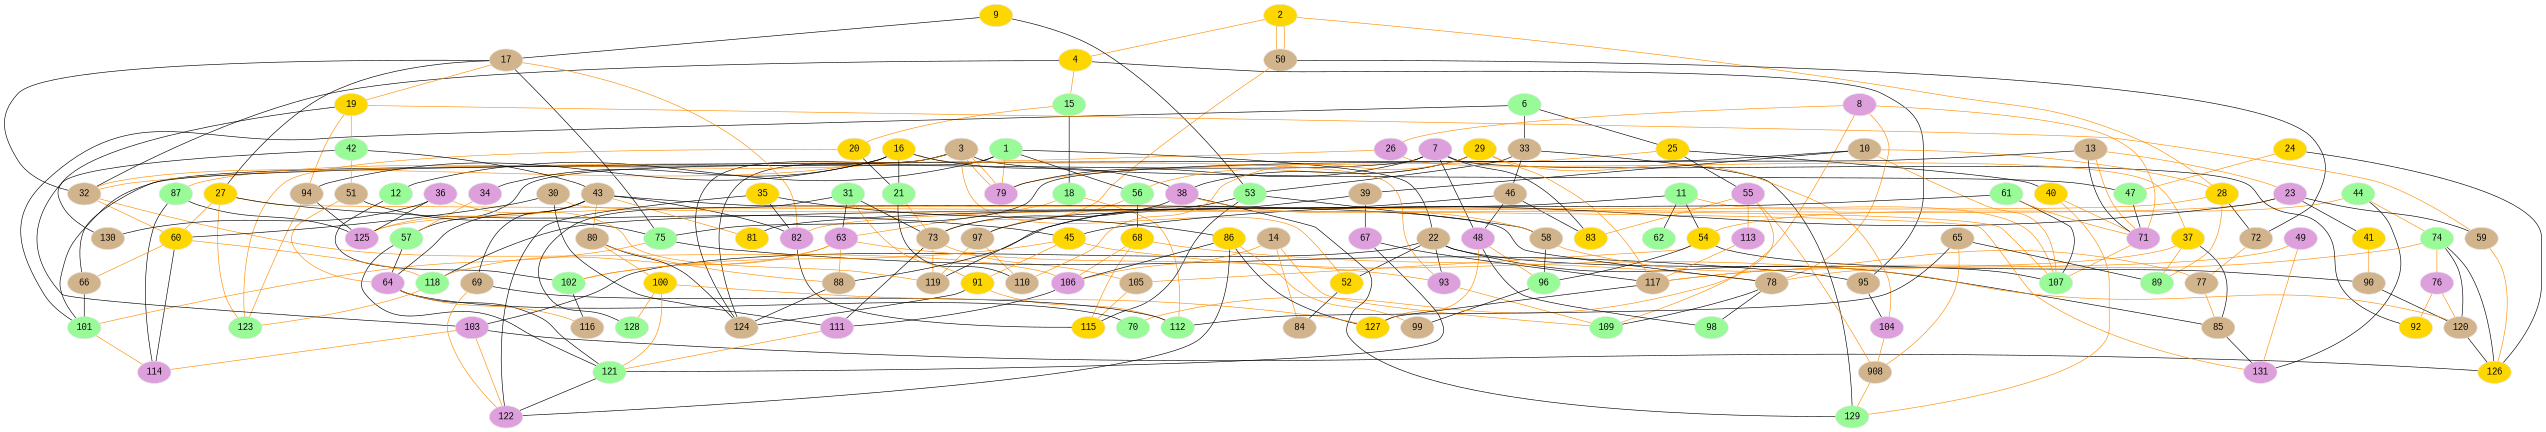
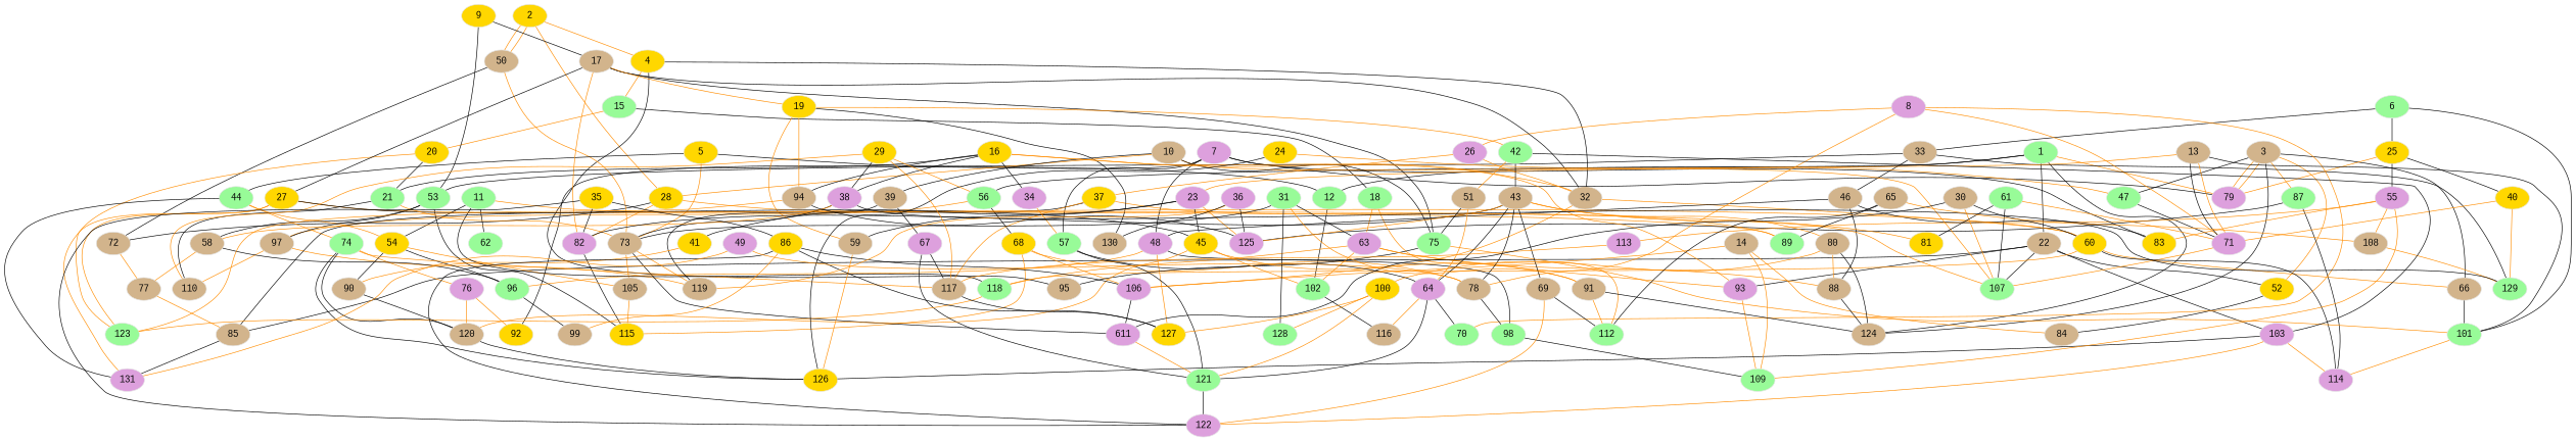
  graph {
    fontname="Liberation Mono"
    node [color=gray90 fillcolor=tan fontname="Liberation Mono" style=filled]
    edge [color=black fontname="Liberation Mono"]
    1 [fillcolor=palegreen]
    12 [fillcolor=palegreen]
    22
    56 [fillcolor=palegreen]
    79 [fillcolor=plum]
    124
    102 [fillcolor=palegreen]
    52 [fillcolor=gold]
    107 [fillcolor=palegreen]
    93 [fillcolor=plum]
    85
    103 [fillcolor=plum]
    97
    68 [fillcolor=gold]
    2 [fillcolor=gold]
    4 [fillcolor=gold]
    28 [fillcolor=gold]
    50
    15 [fillcolor=palegreen]
    32
    95
    82 [fillcolor=plum]
    72
    89 [fillcolor=palegreen]
    73
    3
    47 [fillcolor=palegreen]
    66
    87 [fillcolor=palegreen]
    71 [fillcolor=plum]
    84
    101 [fillcolor=palegreen]
    125 [fillcolor=plum]
    114 [fillcolor=plum]
    18 [fillcolor=palegreen]
    20 [fillcolor=gold]
    106 [fillcolor=plum]
    60 [fillcolor=gold]
-   104 [fillcolor=plum]
+   5 [fillcolor=gold]
    44 [fillcolor=palegreen]
    54 [fillcolor=gold]
    131 [fillcolor=plum]
    74 [fillcolor=palegreen]
-   111 [fillcolor=plum]
+   111 [fillcolor=plum label=611]
    119
    105
-   108 [label=908]
+   108
    6 [fillcolor=palegreen]
    25 [fillcolor=gold]
    33
    40 [fillcolor=gold]
    55 [fillcolor=plum]
    53 [fillcolor=palegreen]
    46
    129 [fillcolor=palegreen]
    7 [fillcolor=plum]
    48 [fillcolor=plum]
    57 [fillcolor=palegreen]
    83 [fillcolor=gold]
    92 [fillcolor=gold]
    96 [fillcolor=palegreen]
    98 [fillcolor=palegreen]
    127 [fillcolor=gold]
    64 [fillcolor=plum]
    121 [fillcolor=palegreen]
    8 [fillcolor=plum]
    26 [fillcolor=plum]
    70 [fillcolor=palegreen]
    78
    37 [fillcolor=gold]
    9 [fillcolor=gold]
    17
    75 [fillcolor=palegreen]
    19 [fillcolor=gold]
    27 [fillcolor=gold]
    58
    115 [fillcolor=gold]
    10
    39
    67 [fillcolor=plum]
    11 [fillcolor=palegreen]
    62 [fillcolor=palegreen]
    118 [fillcolor=palegreen]
    90
    123 [fillcolor=palegreen]
    116
    13
    23 [fillcolor=plum]
    59
    41 [fillcolor=gold]
    45 [fillcolor=gold]
    14
    109 [fillcolor=palegreen]
    63 [fillcolor=plum]
    112 [fillcolor=palegreen]
    21 [fillcolor=palegreen]
    16 [fillcolor=gold]
    34 [fillcolor=plum]
    38 [fillcolor=plum]
    94
    110
    42 [fillcolor=palegreen]
    130
    88
    43
    51
    126 [fillcolor=gold]
    122 [fillcolor=plum]
-   91 [fillcolor=gold]
+   91
    120
    24 [fillcolor=gold]
    113 [fillcolor=plum]
    117
    77
    29 [fillcolor=gold]
    30
    31 [fillcolor=palegreen]
    128 [fillcolor=palegreen]
    35 [fillcolor=gold]
    86 [fillcolor=gold]
    99
    36 [fillcolor=plum]
    69
    80
    81 [fillcolor=gold]
    100 [fillcolor=gold]
    76 [fillcolor=plum]
    49 [fillcolor=plum]
    61 [fillcolor=palegreen]
    65
    1 -- 12
    1 -- 22
    1 -- 56
    1 -- 79 [color=darkorange]
    1 -- 124
    12 -- 102
    22 -- 52
    22 -- 107
    22 -- 93
    22 -- 85
    22 -- 103
    56 -- 97 [color=darkorange]
    56 -- 68
    102 -- 116
    52 -- 84
    93 -- 109 [color=darkorange]
    85 -- 131
    103 -- 114 [color=darkorange]
    103 -- 126
    103 -- 122 [color=darkorange]
    97 -- 119 [color=darkorange]
    97 -- 110 [color=darkorange]
    68 -- 106 [color=darkorange]
    68 -- 78 [color=darkorange]
    68 -- 115 [color=darkorange]
    2 -- 4 [color=darkorange]
    2 -- 28 [color=darkorange]
    2 -- 50 [color=darkorange]
    2 -- 50 [color=darkorange]
    4 -- 15 [color=darkorange]
    4 -- 32
    4 -- 95
    28 -- 82 [color=darkorange]
    28 -- 72
    28 -- 89 [color=darkorange]
    50 -- 72
    50 -- 73 [color=darkorange]
    15 -- 18
    15 -- 20 [color=darkorange]
    32 -- 106 [color=darkorange]
    32 -- 60 [color=darkorange]
-   95 -- 104
    82 -- 115
    72 -- 77 [color=darkorange]
    73 -- 111
    73 -- 119 [color=darkorange]
    73 -- 105 [color=darkorange]
    3 -- 79 [color=darkorange]
    3 -- 79 [color=darkorange]
    3 -- 124
    3 -- 52 [color=darkorange]
    3 -- 47
    3 -- 66
    3 -- 87 [color=darkorange]
    47 -- 71
    66 -- 101
    87 -- 125
    87 -- 114
    71 -- 107 [color=darkorange]
    101 -- 114 [color=darkorange]
    18 -- 63 [color=darkorange]
    18 -- 112 [color=darkorange]
    20 -- 123 [color=darkorange]
    20 -- 21
    106 -- 111
    60 -- 66 [color=darkorange]
    60 -- 114
    60 -- 118 [color=darkorange]
-   104 -- 108 [color=darkorange]
+   5 -- 12
+   5 -- 73 [color=darkorange]
+   5 -- 44
    44 -- 54 [color=darkorange]
    44 -- 131
    44 -- 74 [color=darkorange]
    54 -- 105 [color=darkorange]
    54 -- 96
    54 -- 90
    74 -- 126
    74 -- 120
    74 -- 117 [color=darkorange]
    74 -- 76 [color=darkorange]
    111 -- 121 [color=darkorange]
    105 -- 115 [color=darkorange]
    108 -- 129 [color=darkorange]
    6 -- 101
    6 -- 25
    6 -- 33
    25 -- 79 [color=darkorange]
    25 -- 40
    25 -- 55
    33 -- 53
    33 -- 46
    33 -- 129
    40 -- 71 [color=darkorange]
    40 -- 129 [color=darkorange]
    55 -- 108 [color=darkorange]
    55 -- 83 [color=darkorange]
    55 -- 109 [color=darkorange]
    55 -- 113 [color=darkorange]
    53 -- 97
    53 -- 58
    53 -- 115
    46 -- 48
    46 -- 83
    46 -- 88
    7 -- 79
    7 -- 48
    7 -- 57
    7 -- 83
    7 -- 92
    48 -- 96 [color=darkorange]
    48 -- 98
    48 -- 127 [color=darkorange]
    57 -- 64
    57 -- 121
    96 -- 99
-   78 -- 109
+   98 -- 109
    64 -- 121
    64 -- 70
    64 -- 116 [color=darkorange]
    121 -- 122
    8 -- 71 [color=darkorange]
    8 -- 26 [color=darkorange]
    8 -- 70 [color=darkorange]
    8 -- 78 [color=darkorange]
    26 -- 32 [color=darkorange]
    26 -- 37 [color=darkorange]
    78 -- 98
    37 -- 85
    37 -- 89 [color=darkorange]
    37 -- 117 [color=darkorange]
    9 -- 53
    9 -- 17
    17 -- 32
    17 -- 82 [color=darkorange]
    17 -- 75
    17 -- 19 [color=darkorange]
    17 -- 27
    75 -- 95
    75 -- 101 [color=darkorange]
    19 -- 59 [color=darkorange]
    19 -- 94 [color=darkorange]
    19 -- 42 [color=darkorange]
    19 -- 130
    27 -- 60 [color=darkorange]
    27 -- 131 [color=darkorange]
    27 -- 123 [color=darkorange]
    27 -- 45
    58 -- 96
    58 -- 77 [color=darkorange]
    10 -- 107 [color=darkorange]
    10 -- 28 [color=darkorange]
    10 -- 75
    10 -- 39
    39 -- 119
    39 -- 67
    67 -- 121
    67 -- 117
    11 -- 107 [color=darkorange]
    11 -- 54
    11 -- 62
    11 -- 118
    118 -- 123 [color=darkorange]
    90 -- 120
    13 -- 71
    13 -- 71 [color=darkorange]
    13 -- 101
    13 -- 23 [color=darkorange]
    23 -- 125 [color=darkorange]
    23 -- 59
    23 -- 41
    23 -- 45
    59 -- 126 [color=darkorange]
    41 -- 90 [color=darkorange]
    45 -- 102 [color=darkorange]
    45 -- 91 [color=darkorange]
    45 -- 120 [color=darkorange]
    14 -- 84 [color=darkorange]
    14 -- 106 [color=darkorange]
    14 -- 109 [color=darkorange]
    63 -- 102 [color=darkorange]
    63 -- 93 [color=darkorange]
    63 -- 118 [color=darkorange]
    63 -- 88 [color=darkorange]
    21 -- 73 [color=darkorange]
    21 -- 110
    16 -- 93 [color=darkorange]
    16 -- 32 [color=darkorange]
    16 -- 21
    16 -- 34
    16 -- 38
    16 -- 94
    34 -- 57 [color=darkorange]
    38 -- 73
    38 -- 129
    38 -- 58 [color=darkorange]
    94 -- 125
    94 -- 123 [color=darkorange]
    42 -- 103
    42 -- 43
    42 -- 51 [color=darkorange]
    88 -- 124
    43 -- 82
    43 -- 125 [color=darkorange]
    43 -- 64
    43 -- 78
    43 -- 69
    43 -- 80 [color=darkorange]
    43 -- 81 [color=darkorange]
    51 -- 64 [color=darkorange]
    51 -- 75
    91 -- 124
    91 -- 112 [color=darkorange]
    120 -- 126
    24 -- 47 [color=darkorange]
    24 -- 126
    113 -- 117 [color=darkorange]
    117 -- 127
    77 -- 85 [color=darkorange]
    29 -- 56 [color=darkorange]
-   29 -- 104 [color=darkorange]
    29 -- 38
    29 -- 110 [color=darkorange]
    29 -- 117 [color=darkorange]
    30 -- 107 [color=darkorange]
    30 -- 60
    30 -- 111
    31 -- 73
    31 -- 63
    31 -- 91 [color=darkorange]
    31 -- 128
    35 -- 82
    35 -- 122
    35 -- 86
    86 -- 106
    86 -- 127
    86 -- 122
    86 -- 99 [color=darkorange]
    36 -- 125
    36 -- 119 [color=darkorange]
    36 -- 130
    69 -- 112
    69 -- 122 [color=darkorange]
    80 -- 124
    80 -- 88 [color=darkorange]
    80 -- 100 [color=darkorange]
    100 -- 127 [color=darkorange]
    100 -- 121 [color=darkorange]
    100 -- 128 [color=darkorange]
    76 -- 92 [color=darkorange]
    76 -- 120 [color=darkorange]
    49 -- 131 [color=darkorange]
    49 -- 78 [color=darkorange]
    61 -- 107
    61 -- 71 [color=darkorange]
    61 -- 81
    65 -- 89
    65 -- 108 [color=darkorange]
    65 -- 112
  }
